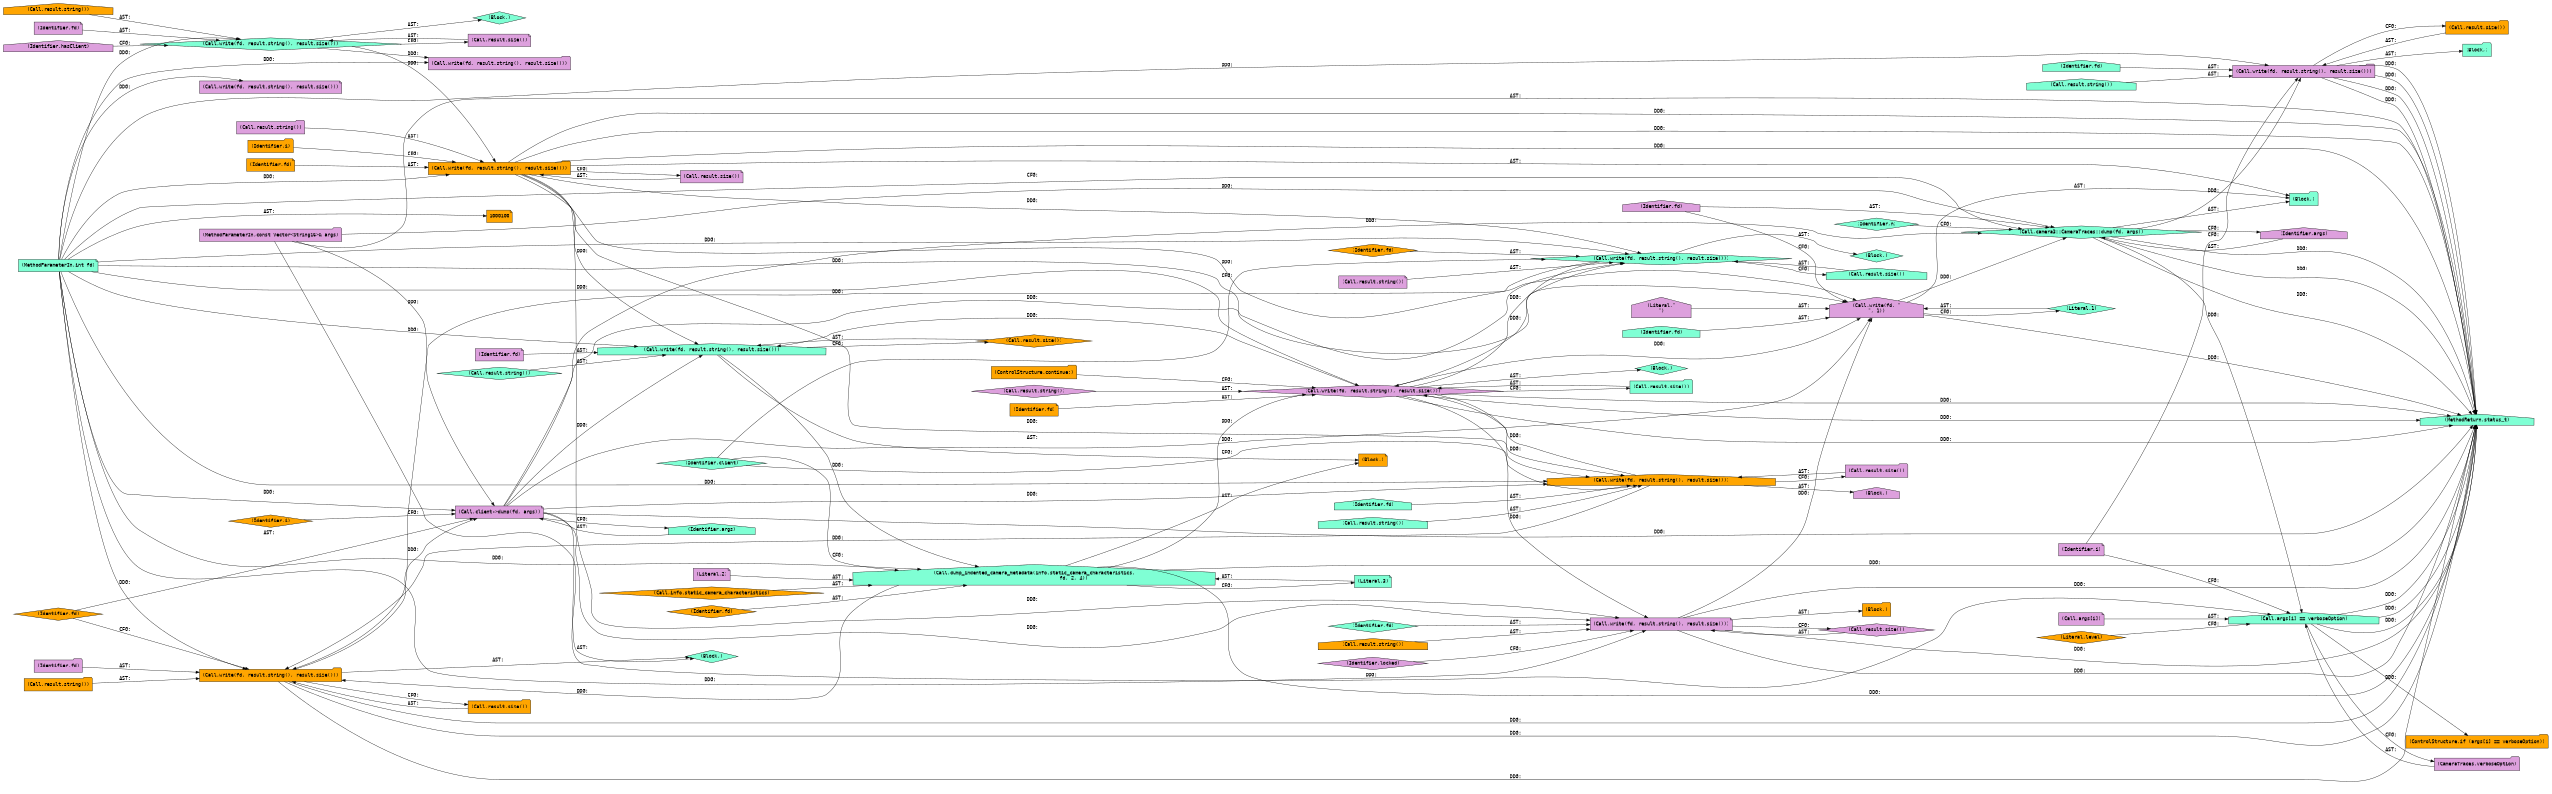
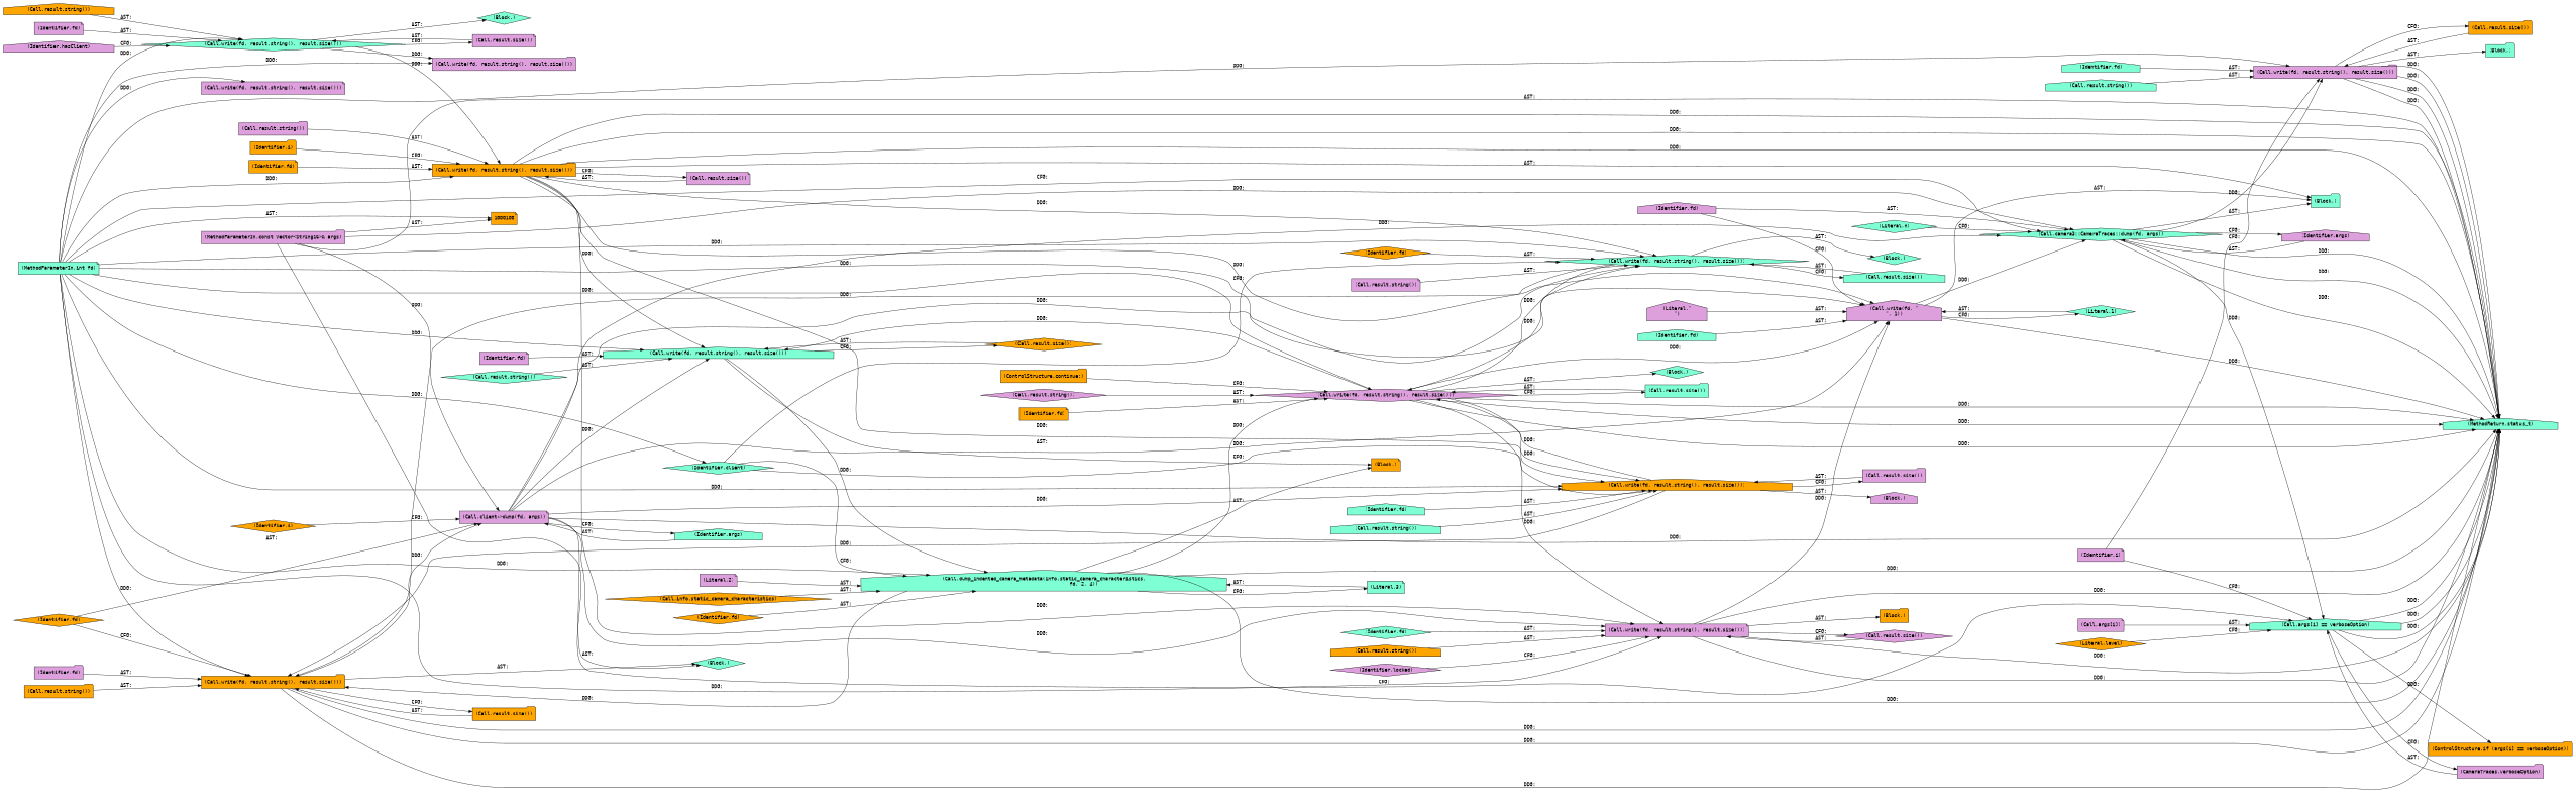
  digraph {
    fontname="DejaVu Sans Mono"
    rankdir=LR
    node [fillcolor=plum fontname="DejaVu Sans Mono" shape=diamond style=filled]
    edge [fontname="DejaVu Sans Mono"]
    n1 [fillcolor=orange label="(Call,write(fd, result.string(), result.size()))" shape=folder]
    n2 [label="(Call,client->dump(fd, args))" shape=note]
    n3 [fillcolor=orange label="(Call,result.size())" shape=folder]
    n4 [fillcolor=aquamarine label="(MethodReturn,status_t)" shape=house]
    n5 [fillcolor=aquamarine label="(Block,)"]
    n6 [fillcolor=aquamarine label="(Call,write(fd, result.string(), result.size()))" shape=house]
    n7 [fillcolor=orange label="(Call,write(fd, result.string(), result.size()))" shape=house]
    n8 [fillcolor=aquamarine label="(Call,write(fd, result.string(), result.size()))"]
    n9 [label="(Call,write(fd, result.string(), result.size()))" shape=note]
    n10 [label="(Call,write(fd, \"\n\", 1))" shape=house]
    n11 [fillcolor=aquamarine label="(Call,camera3::CameraTraces::dump(fd, args))"]
    n12 [fillcolor=aquamarine label="(Identifier,args)" shape=house]
    n13 [fillcolor=aquamarine label="(Call,dump_indented_camera_metadata(info.static_camera_characteristics,\n                            fd, 2, 4))" shape=house]
    n14 [label="(Call,write(fd, result.string(), result.size()))"]
    n15 [fillcolor=aquamarine label="(Literal,3)" shape=note]
    n16 [fillcolor=orange label="(Block,)" shape=note]
    n17 [fillcolor=aquamarine label="(Call,result.size())" shape=folder]
    n18 [fillcolor=aquamarine label="(Block,)"]
    n19 [fillcolor=orange label="(Call,result.size())"]
    n20 [fillcolor=orange label="(Call,write(fd, result.string(), result.size()))" shape=folder]
    n21 [label="(Call,result.size())" shape=note]
    n22 [fillcolor=aquamarine label="(Block,)" shape=folder]
    n23 [label="(Block,)" shape=house]
    n24 [label="(Call,result.size())" shape=folder]
    n25 [fillcolor=aquamarine label="(Call,result.size())" shape=house]
    n26 [fillcolor=aquamarine label="(Block,)"]
    n27 [fillcolor=orange label="(Block,)" shape=folder]
    n28 [label="(Call,result.size())"]
    n29 [fillcolor=aquamarine label="(Literal,1)"]
    n30 [fillcolor=aquamarine label="(Call,write(fd, result.string(), result.size()))"]
    n31 [fillcolor=aquamarine label="(Block,)"]
    n32 [label="(Call,result.size())" shape=note]
    n33 [label="(Call,write(fd, result.string(), result.size()))" shape=folder]
    n34 [fillcolor=aquamarine label="(MethodParameterIn,int fd)" shape=note]
    n35 [label="(Call,write(fd, result.string(), result.size()))" shape=folder]
    n36 [label="(Call,write(fd, result.string(), result.size()))" shape=note]
    1000100 [fillcolor=orange shape=note]
    n38 [fillcolor=aquamarine label="(Call,args[i] == verboseOption)" shape=house]
    n39 [label="(Identifier,args)" shape=house]
    n40 [fillcolor=aquamarine label="(Block,)" shape=folder]
    n41 [fillcolor=orange label="(Call,result.size())" shape=folder]
    n42 [label="(MethodParameterIn,const Vector<String16>& args)" shape=folder]
    n43 [label="(CameraTraces,verboseOption)" shape=folder]
    n44 [fillcolor=orange label="(ControlStructure,if (args[i] == verboseOption))" shape=folder]
    n45 [fillcolor=orange label="(Identifier,fd)" shape=note]
    n46 [label="(Identifier,fd)" shape=house]
    n47 [label="(Call,args[i])" shape=note]
    n48 [fillcolor=aquamarine label="(Call,result.string())" shape=house]
    n49 [label="(Literal,2)" shape=note]
    n50 [fillcolor=orange label="(Call,info.static_camera_characteristics)"]
    n51 [fillcolor=orange label="(ControlStructure,continue;)" shape=folder]
    n52 [fillcolor=aquamarine label="(Identifier,fd)"]
    n53 [fillcolor=aquamarine label="(Identifier,fd)" shape=house]
    n54 [label="(Literal,\"\n\")" shape=house]
    n55 [fillcolor=orange label="(Call,result.string())" shape=house]
-   n56 [fillcolor=aquamarine label="(Identifier,n)"]
+   n56 [fillcolor=aquamarine label="(Literal,n)"]
    n57 [label="(Call,result.string())" shape=note]
    n58 [label="(Identifier,fd)" shape=note]
    n59 [label="(Identifier,i)" shape=note]
    n60 [fillcolor=aquamarine label="(Identifier,client)"]
    n61 [fillcolor=aquamarine label="(Call,result.string())"]
    n62 [fillcolor=orange label="(Call,result.string())" shape=house]
    n63 [label="(Call,result.string())" shape=folder]
    n64 [fillcolor=orange label="(Call,result.string())" shape=folder]
    n65 [label="(Call,result.string())"]
    n66 [fillcolor=orange label="(Identifier,fd)"]
    n67 [fillcolor=orange label="(Identifier,fd)"]
    n68 [fillcolor=aquamarine label="(Identifier,fd)" shape=house]
    n69 [fillcolor=orange label="(Identifier,i)" shape=folder]
    n70 [label="(Identifier,fd)" shape=folder]
    n71 [fillcolor=aquamarine label="(Call,result.string())" shape=house]
    n72 [label="(Identifier,locked)"]
    n73 [fillcolor=orange label="(Identifier,i)"]
    n74 [fillcolor=orange label="(Identifier,fd)"]
    n75 [label="(Identifier,fd)" shape=note]
    n76 [fillcolor=aquamarine label="(Identifier,fd)" shape=house]
    n77 [label="(Identifier,hasClient)" shape=house]
    n78 [fillcolor=orange label="(Literal,level)"]
    n79 [fillcolor=orange label="(Identifier,fd)" shape=note]
    n1 -> n2 [label="DDG: "]
    n1 -> n3 [label="CFG: "]
    n1 -> n4 [label="DDG: "]
    n1 -> n4 [label="DDG: "]
    n1 -> n4 [label="DDG: "]
    n1 -> n5 [label="AST: "]
    n2 -> n4 [label="DDG: "]
    n2 -> n5 [label="AST: "]
    n2 -> n6 [label="DDG: "]
    n2 -> n7 [label="DDG: "]
    n2 -> n8 [label="DDG: "]
    n2 -> n9 [label="DDG: "]
    n2 -> n10 [label="DDG: "]
    n2 -> n11 [label="DDG: "]
    n2 -> n12 [label="CFG: "]
    n3 -> n1 [label="AST: "]
    n6 -> n13 [label="DDG: "]
    n6 -> n16 [label="AST: "]
    n6 -> n19 [label="CFG: "]
    n7 -> n1 [label="DDG: "]
    n7 -> n14 [label="DDG: "]
    n7 -> n23 [label="AST: "]
    n7 -> n24 [label="CFG: "]
    n8 -> n1 [label="DDG: "]
    n8 -> n14 [label="DDG: "]
    n8 -> n25 [label="CFG: "]
    n8 -> n26 [label="AST: "]
    n9 -> n4 [label="DDG: "]
    n9 -> n4 [label="DDG: "]
    n9 -> n4 [label="DDG: "]
    n9 -> n10 [label="DDG: "]
    n9 -> n27 [label="AST: "]
    n9 -> n28 [label="CFG: "]
    n10 -> n4 [label="DDG: "]
    n10 -> n11 [label="DDG: "]
    n10 -> n22 [label="AST: "]
    n10 -> n29 [label="CFG: "]
    n11 -> n4 [label="DDG: "]
    n11 -> n4 [label="DDG: "]
    n11 -> n4 [label="DDG: "]
    n11 -> n22 [label="AST: "]
    n11 -> n35 [label="DDG: "]
    n11 -> n38 [label="DDG: "]
    n11 -> n39 [label="CFG: "]
    n12 -> n2 [label="AST: "]
    n13 -> n1 [label="DDG: "]
    n13 -> n4 [label="DDG: "]
    n13 -> n4 [label="DDG: "]
    n13 -> n14 [label="DDG: "]
    n13 -> n15 [label="CFG: "]
    n13 -> n16 [label="AST: "]
    n14 -> n4 [label="DDG: "]
    n14 -> n4 [label="DDG: "]
    n14 -> n4 [label="DDG: "]
    n14 -> n6 [label="DDG: "]
    n14 -> n7 [label="DDG: "]
    n14 -> n8 [label="DDG: "]
    n14 -> n9 [label="DDG: "]
    n14 -> n10 [label="DDG: "]
    n14 -> n17 [label="CFG: "]
    n14 -> n18 [label="AST: "]
    n15 -> n13 [label="AST: "]
    n17 -> n14 [label="AST: "]
    n19 -> n6 [label="AST: "]
    n20 -> n4 [label="DDG: "]
    n20 -> n4 [label="DDG: "]
    n20 -> n4 [label="DDG: "]
    n20 -> n6 [label="DDG: "]
    n20 -> n7 [label="DDG: "]
    n20 -> n8 [label="DDG: "]
    n20 -> n9 [label="DDG: "]
    n20 -> n10 [label="DDG: "]
    n20 -> n21 [label="CFG: "]
    n20 -> n22 [label="AST: "]
    n21 -> n20 [label="AST: "]
    n24 -> n7 [label="AST: "]
    n25 -> n8 [label="AST: "]
    n28 -> n9 [label="AST: "]
    n29 -> n10 [label="AST: "]
    n30 -> n20 [label="DDG: "]
    n30 -> n31 [label="AST: "]
    n30 -> n32 [label="CFG: "]
    n30 -> n33 [label="DDG: "]
    n32 -> n30 [label="AST: "]
    n34 -> n1 [label="DDG: "]
-   n34 -> n2 [label="DDG: "]
+   n34 -> n60 [label="DDG: "]
    n34 -> n6 [label="DDG: "]
    n34 -> n7 [label="DDG: "]
    n34 -> n8 [label="DDG: "]
    n34 -> n9 [label="DDG: "]
    n34 -> n10 [label="DDG: "]
    n34 -> n11 [label="CFG: "]
    n34 -> n13 [label="DDG: "]
    n34 -> n14 [label="DDG: "]
    n34 -> n20 [label="DDG: "]
    n34 -> n30 [label="DDG: "]
    n34 -> n33 [label="DDG: "]
    n34 -> n35 [label="DDG: "]
    n34 -> n36 [label="DDG: "]
    n34 -> 1000100 [label="AST: "]
    n35 -> n4 [label="DDG: "]
    n35 -> n4 [label="DDG: "]
    n35 -> n4 [label="DDG: "]
    n35 -> n4 [label="DDG: "]
    n35 -> n40 [label="AST: "]
    n35 -> n41 [label="CFG: "]
    n38 -> n4 [label="DDG: "]
    n38 -> n4 [label="DDG: "]
    n38 -> n4 [label="DDG: "]
    n38 -> n43 [label="CFG: "]
    n38 -> n44 [label="DDG: "]
    n39 -> n11 [label="AST: "]
    n41 -> n35 [label="AST: "]
    n42 -> n2 [label="DDG: "]
    n42 -> n4 [label="AST: "]
    n42 -> n11 [label="DDG: "]
-   n42 -> n38 [label="DDG: "]
+   n42 -> 1000100 [label="AST: "]
+   n42 -> n38 [label="CFG: "]
    n43 -> n38 [label="AST: "]
    n45 -> n20 [label="AST: "]
    n46 -> n10 [label="CFG: "]
    n46 -> n11 [label="AST: "]
    n47 -> n38 [label="AST: "]
    n48 -> n35 [label="AST: "]
    n49 -> n13 [label="AST: "]
    n50 -> n13 [label="AST: "]
    n51 -> n14 [label="CFG: "]
    n52 -> n9 [label="AST: "]
    n53 -> n7 [label="AST: "]
    n54 -> n10 [label="AST: "]
    n55 -> n9 [label="AST: "]
    n56 -> n11 [label="CFG: "]
    n57 -> n8 [label="AST: "]
    n58 -> n6 [label="AST: "]
    n59 -> n35 [label="CFG: "]
    n59 -> n38 [label="CFG: "]
    n60 -> n7 [label="CFG: "]
    n60 -> n8 [label="CFG: "]
    n60 -> n13 [label="CFG: "]
    n61 -> n6 [label="AST: "]
    n62 -> n30 [label="AST: "]
    n63 -> n20 [label="AST: "]
    n64 -> n1 [label="AST: "]
    n65 -> n14 [label="AST: "]
    n66 -> n13 [label="AST: "]
    n67 -> n8 [label="AST: "]
    n68 -> n10 [label="AST: "]
    n69 -> n20 [label="CFG: "]
    n70 -> n1 [label="AST: "]
    n71 -> n7 [label="AST: "]
    n72 -> n9 [label="CFG: "]
    n73 -> n2 [label="CFG: "]
    n74 -> n1 [label="CFG: "]
    n74 -> n2 [label="AST: "]
    n75 -> n30 [label="AST: "]
    n76 -> n35 [label="AST: "]
    n77 -> n30 [label="CFG: "]
    n78 -> n38 [label="CFG: "]
    n79 -> n14 [label="AST: "]
  }
